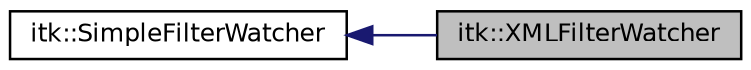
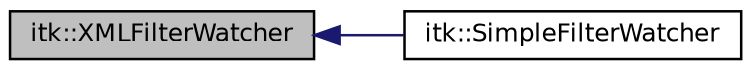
  digraph {
    rankdir=LR
    node [color=black fontname=Helvetica fontsize=10 shape=record style=filled]
    n1 [fillcolor=grey75 fontcolor=black height=0.2 label="itk::XMLFilterWatcher" width=0.4]
    n2 [fillcolor=white height=0.2 label="itk::SimpleFilterWatcher" width=0.4]
-   n2 -> n1 [color=midnightblue dir=back fontname=Helvetica fontsize=10 labelfontname=Helvetica labelfontsize=10 style=solid]
+   n1 -> n2 [color=midnightblue dir=back fontname=Helvetica fontsize=10 labelfontname=Helvetica labelfontsize=10 style=solid]
  }
